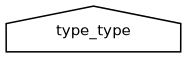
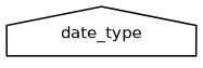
  digraph {
    rankdir=LR
-   n1 [color=black fillcolor=white fontname=Helvetica fontsize=10 height=0.2 label=type_type shape=house style=filled width=0.4]
+   n1 [color=black fillcolor=white fontname=Helvetica fontsize=10 height=0.2 label=date_type shape=house style=filled width=0.4]
  }
